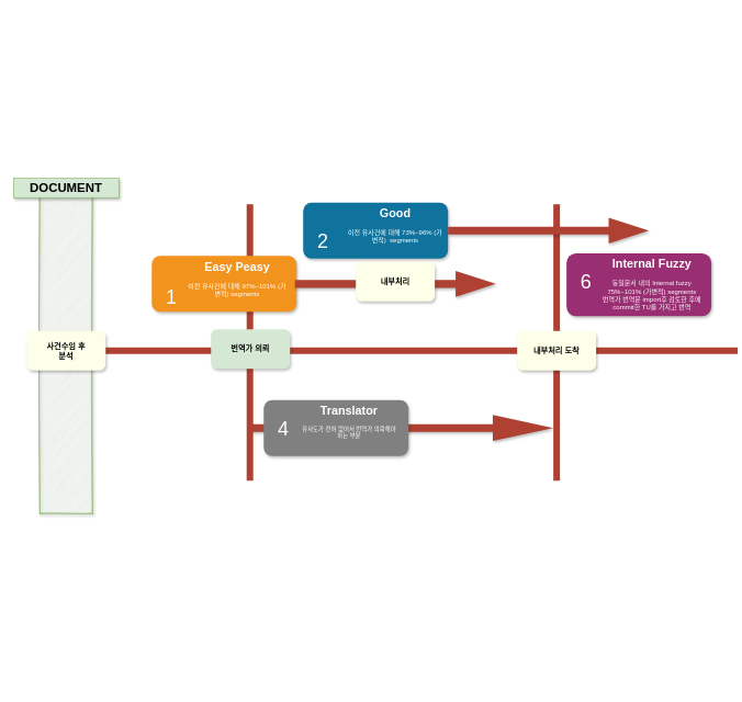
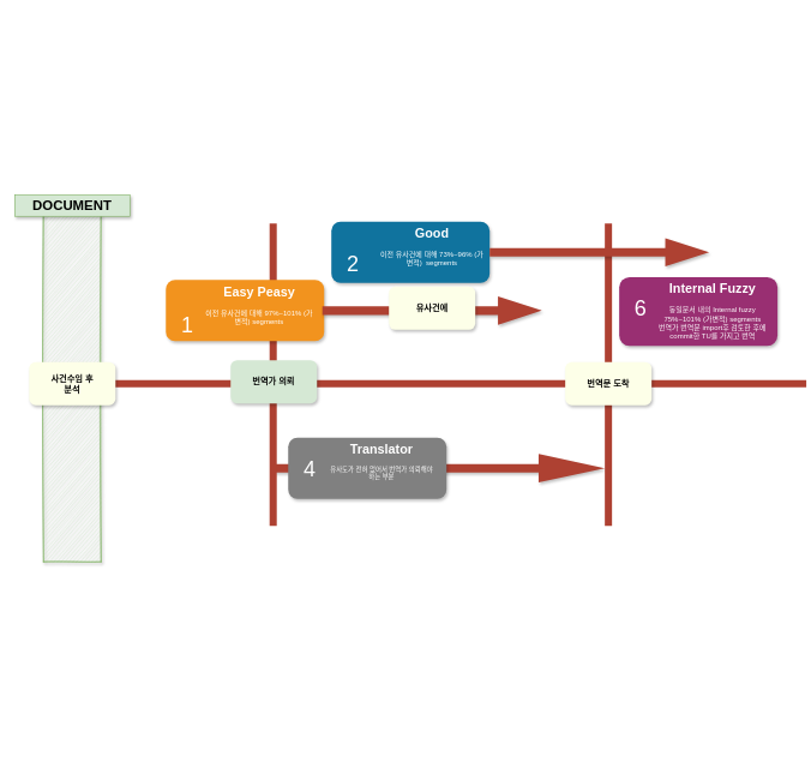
  <mxCell id="0" />
  <mxCell id="1" parent="0" />
  <mxCell id="2" value="" style="shape=singleArrow;whiteSpace=wrap;html=1;shadow=1;glass=0;sketch=0;fontSize=19;fillColor=#AE4132;strokeColor=none;" vertex="1" parent="1"><mxGeometry x="380" y="630.25" width="460" height="39.5" as="geometry" /></mxCell>
  <mxCell id="3" value="" style="line;strokeWidth=10;direction=south;html=1;fillColor=none;fontSize=13;fontColor=#000000;align=center;strokeColor=#AE4132;rotation=0;" vertex="1" parent="1"><mxGeometry x="840" y="310" width="10" height="420" as="geometry" /></mxCell>
  <mxCell id="4" value="" style="line;strokeWidth=10;direction=south;html=1;fillColor=none;fontSize=13;fontColor=#000000;align=center;strokeColor=#AE4132;rotation=0;" vertex="1" parent="1"><mxGeometry x="375" y="310" width="8.25" height="420" as="geometry" /></mxCell>
  <mxCell id="5" value="" style="rounded=0;whiteSpace=wrap;html=1;shadow=1;sketch=1;fillColor=#d5e8d4;strokeColor=#82b366;glass=0;" vertex="1" parent="1"><mxGeometry x="60" y="278" width="80" height="502" as="geometry" /></mxCell>
  <mxCell id="6" value="" style="line;strokeWidth=10;direction=south;html=1;fillColor=none;fontSize=13;fontColor=#000000;align=center;strokeColor=#AE4132;rotation=-90;" parent="1" vertex="1"><mxGeometry x="602.5" y="20" width="10" height="1025" as="geometry" /></mxCell>
  <mxCell id="7" value="" style="rounded=1;whiteSpace=wrap;html=1;strokeColor=none;strokeWidth=1;fillColor=#F2931E;fontSize=13;fontColor=#FFFFFF;align=center;gradientColor=none;gradientDirection=east;verticalAlign=top;shadow=1;" parent="1" vertex="1"><mxGeometry x="230" y="388.5" width="220" height="85" as="geometry" /></mxCell>
  <mxCell id="8" value="1" style="text;html=1;strokeColor=none;fillColor=none;align=center;verticalAlign=middle;whiteSpace=wrap;fontSize=30;fontColor=#FFFFFF;" parent="1" vertex="1"><mxGeometry x="240" y="440.5" width="40" height="20" as="geometry" /></mxCell>
  <mxCell id="9" value="" style="rounded=1;whiteSpace=wrap;html=1;strokeColor=none;strokeWidth=1;fillColor=#10739E;fontSize=13;fontColor=#FFFFFF;align=center;gradientColor=none;gradientDirection=east;verticalAlign=top;shadow=1;" parent="1" vertex="1"><mxGeometry x="460" y="307.5" width="220" height="85" as="geometry" /></mxCell>
  <mxCell id="10" value="2" style="text;html=1;strokeColor=none;fillColor=none;align=center;verticalAlign=middle;whiteSpace=wrap;fontSize=30;fontColor=#FFFFFF;" parent="1" vertex="1"><mxGeometry x="470" y="355.5" width="40" height="20" as="geometry" /></mxCell>
  <mxCell id="11" value="" style="rounded=1;whiteSpace=wrap;html=1;strokeColor=none;strokeWidth=1;fillColor=#992F72;fontSize=13;fontColor=#FFFFFF;align=center;gradientColor=none;gradientDirection=east;verticalAlign=top;shadow=1;" parent="1" vertex="1"><mxGeometry x="860" y="384.5" width="220" height="95.5" as="geometry" /></mxCell>
  <mxCell id="12" value="6" style="text;html=1;strokeColor=none;fillColor=none;align=center;verticalAlign=middle;whiteSpace=wrap;fontSize=30;fontColor=#FFFFFF;" parent="1" vertex="1"><mxGeometry x="870" y="417.5" width="40" height="20" as="geometry" /></mxCell>
  <mxCell id="13" value="" style="rounded=1;whiteSpace=wrap;html=1;strokeColor=none;strokeWidth=1;fillColor=#808080;fontSize=13;fontColor=#FFFFFF;align=center;gradientColor=none;gradientDirection=east;verticalAlign=top;shadow=1;" parent="1" vertex="1"><mxGeometry x="400" y="607.5" width="220" height="85" as="geometry" /></mxCell>
  <mxCell id="14" value="4" style="text;html=1;strokeColor=none;fillColor=none;align=center;verticalAlign=middle;whiteSpace=wrap;fontSize=30;fontColor=#FFFFFF;" parent="1" vertex="1"><mxGeometry x="410" y="640.5" width="40" height="20" as="geometry" /></mxCell>
  <mxCell id="15" value="&lt;h1&gt;Easy Peasy&lt;/h1&gt;&lt;p&gt;&lt;font size=&quot;1&quot;&gt;이전 유사건에 대해 97%~101% (가변적) segments&lt;/font&gt;&lt;/p&gt;&lt;div&gt;&lt;br&gt;&lt;/div&gt;" style="text;html=1;spacing=5;spacingTop=-20;whiteSpace=wrap;overflow=hidden;strokeColor=none;strokeWidth=4;fillColor=none;gradientColor=#007FFF;fontSize=9;fontColor=#FFFFFF;align=center;" parent="1" vertex="1"><mxGeometry x="280" y="392.5" width="160" height="77" as="geometry" /></mxCell>
  <mxCell id="16" value="&lt;h1&gt;Good&lt;/h1&gt;&lt;p&gt;&lt;font size=&quot;1&quot;&gt;이전 유사건에 대해 73%~96% (가변적)&amp;nbsp; segments&lt;/font&gt;&lt;/p&gt;&lt;div&gt;&lt;br&gt;&lt;/div&gt;" style="text;html=1;spacing=5;spacingTop=-20;whiteSpace=wrap;overflow=hidden;strokeColor=none;strokeWidth=4;fillColor=none;gradientColor=#007FFF;fontSize=9;fontColor=#FFFFFF;align=center;" parent="1" vertex="1"><mxGeometry x="520" y="311.5" width="160" height="77" as="geometry" /></mxCell>
  <mxCell id="17" value="&lt;h1&gt;Internal Fuzzy&lt;/h1&gt;&lt;p&gt;&lt;font size=&quot;1&quot;&gt;동일문서 내의 Internal fuzzy 75%~101% (가변적) segments&lt;br&gt;번역가 번역문 import후 검토한 후에 commit한 TU를 가지고 번역&lt;/font&gt;&lt;/p&gt;&lt;div&gt;&lt;br&gt;&lt;/div&gt;" style="text;html=1;spacing=5;spacingTop=-20;whiteSpace=wrap;overflow=hidden;strokeColor=none;strokeWidth=4;fillColor=none;gradientColor=#007FFF;fontSize=9;fontColor=#FFFFFF;align=center;" parent="1" vertex="1"><mxGeometry x="910" y="388.5" width="160" height="91.5" as="geometry" /></mxCell>
  <mxCell id="18" value="&lt;h1&gt;Translator&lt;/h1&gt;&lt;p&gt;유사도가 전혀 없어서 번역가 의뢰해야 하는 부분&lt;/p&gt;" style="text;html=1;spacing=5;spacingTop=-20;whiteSpace=wrap;overflow=hidden;strokeColor=none;strokeWidth=4;fillColor=none;gradientColor=#007FFF;fontSize=9;fontColor=#FFFFFF;align=center;" parent="1" vertex="1"><mxGeometry x="450" y="611.5" width="160" height="77" as="geometry" /></mxCell>
  <mxCell id="19" value="&lt;b&gt;사건수임 후&lt;br&gt;분석&lt;/b&gt;" style="rounded=1;whiteSpace=wrap;html=1;fillColor=#FDFFE8;shadow=1;sketch=0;strokeColor=none;" vertex="1" parent="1"><mxGeometry x="40" y="502.5" width="120" height="60" as="geometry" /></mxCell>
  <mxCell id="20" value="&lt;b&gt;번역가 의뢰&lt;/b&gt;" style="rounded=1;whiteSpace=wrap;html=1;fillColor=#d5e8d4;shadow=1;sketch=0;strokeColor=none;" vertex="1" parent="1"><mxGeometry x="320" y="500" width="120" height="60" as="geometry" /></mxCell>
  <mxCell id="21" value="&lt;b&gt;&lt;font style=&quot;font-size: 19px&quot;&gt;DOCUMENT&lt;/font&gt;&lt;/b&gt;" style="rounded=0;whiteSpace=wrap;html=1;shadow=1;sketch=0;fillColor=#d5e8d4;strokeColor=#82b366;glass=0;" vertex="1" parent="1"><mxGeometry x="20" y="270" width="160" height="30" as="geometry" /></mxCell>
- <mxCell id="22" value="&lt;b&gt;내부처리 도착&lt;/b&gt;" style="rounded=1;whiteSpace=wrap;html=1;fillColor=#FDFFE8;shadow=1;sketch=0;strokeColor=none;" vertex="1" parent="1"><mxGeometry x="785" y="502.5" width="120" height="60" as="geometry" /></mxCell>
+ <mxCell id="22" value="&lt;b&gt;번역문 도착&lt;/b&gt;" style="rounded=1;whiteSpace=wrap;html=1;fillColor=#FDFFE8;shadow=1;sketch=0;strokeColor=none;" vertex="1" parent="1"><mxGeometry x="785" y="502.5" width="120" height="60" as="geometry" /></mxCell>
  <mxCell id="23" value="" style="shape=singleArrow;whiteSpace=wrap;html=1;shadow=1;glass=0;sketch=0;fontSize=19;fillColor=#AE4132;strokeColor=none;" vertex="1" parent="1"><mxGeometry x="447.5" y="411.25" width="305" height="39.5" as="geometry" /></mxCell>
  <mxCell id="24" value="" style="shape=singleArrow;whiteSpace=wrap;html=1;shadow=1;glass=0;sketch=0;fontSize=19;fillColor=#AE4132;strokeColor=none;" vertex="1" parent="1"><mxGeometry x="680" y="330.25" width="305" height="39.5" as="geometry" /></mxCell>
- <mxCell id="25" value="&lt;b&gt;내부처리&lt;/b&gt;" style="rounded=1;whiteSpace=wrap;html=1;fillColor=#FDFFE8;shadow=1;sketch=0;strokeColor=none;" vertex="1" parent="1"><mxGeometry x="540" y="397.5" width="120" height="60" as="geometry" /></mxCell>
+ <mxCell id="25" value="&lt;b&gt;유사건에&lt;/b&gt;" style="rounded=1;whiteSpace=wrap;html=1;fillColor=#FDFFE8;shadow=1;sketch=0;strokeColor=none;" vertex="1" parent="1"><mxGeometry x="540" y="397.5" width="120" height="60" as="geometry" /></mxCell>
